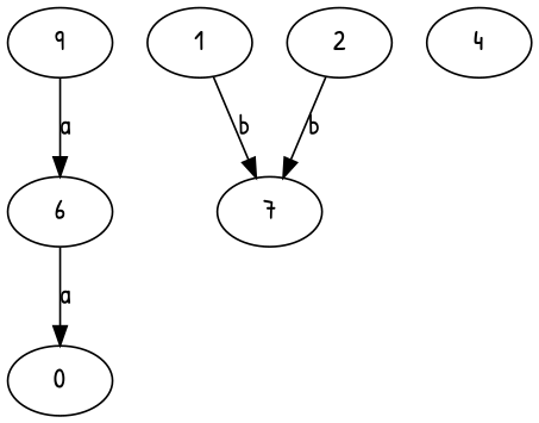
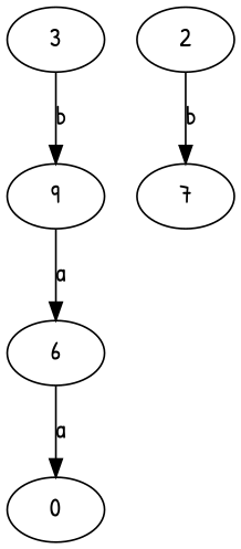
  strict digraph {
    fontname="Patrick Hand"
    node [fontname="Patrick Hand"]
    edge [fontname="Patrick Hand"]
    6
    0
-   1
    7
    2
    n6 [label=9]
-   4
+   3
    6 -> 0 [label=a]
-   1 -> 7 [label=b]
    2 -> 7 [label=b]
    n6 -> 6 [label=a]
+   3 -> n6 [label=b]
  }
